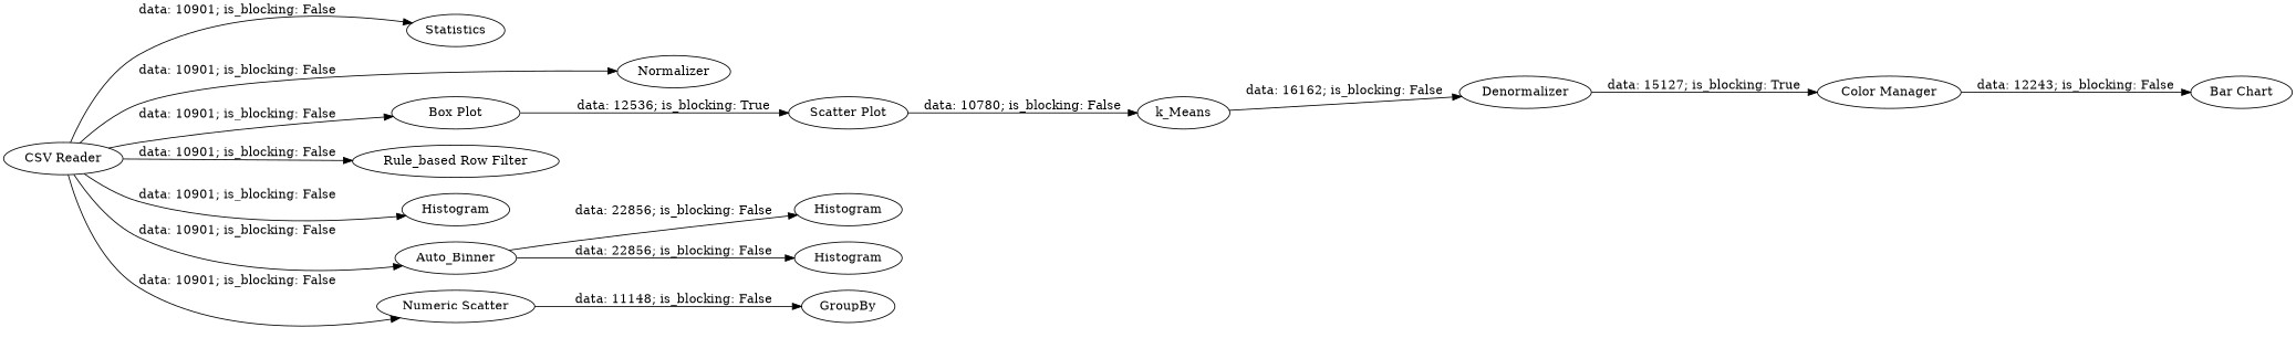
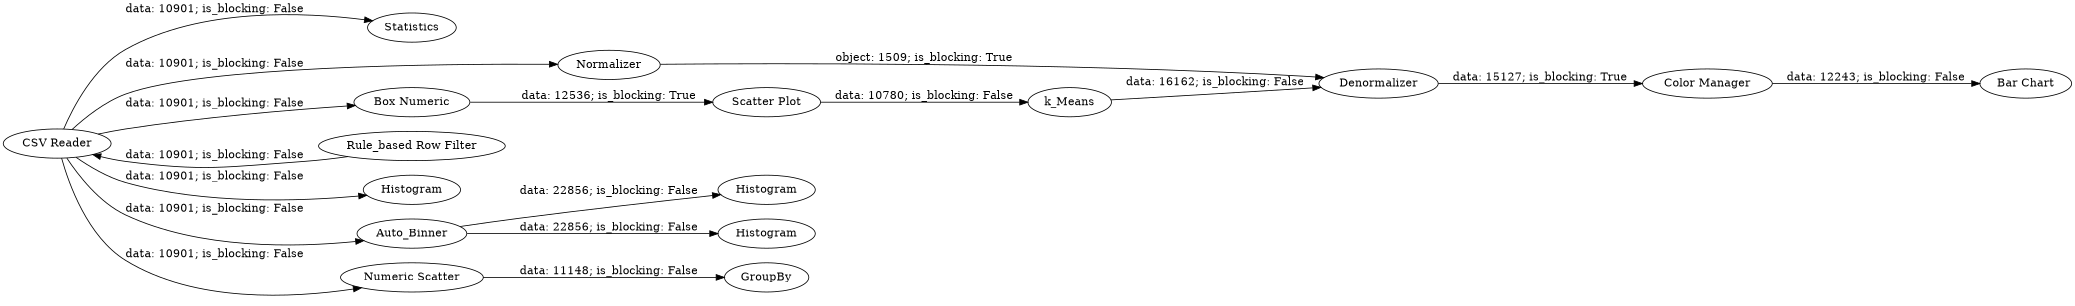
  digraph {
    rankdir=LR
    n1 [label=Statistics]
    n2 [label="Color Manager"]
    n3 [label="Bar Chart"]
    n4 [label=Histogram]
    n5 [label=Normalizer]
    n6 [label=Denormalizer]
    n7 [label="Scatter Plot"]
    n8 [label=k_Means]
    n9 [label="CSV Reader"]
-   n10 [label="Box Plot"]
+   n10 [label="Box Numeric"]
    n11 [label="Rule_based Row Filter"]
    n12 [label=Histogram]
    n13 [label=Auto_Binner]
    n14 [label="Numeric Scatter"]
    n15 [label=Histogram]
    n16 [label=GroupBy]
    n2 -> n3 [label="data: 12243; is_blocking: False"]
+   n5 -> n6 [label="object: 1509; is_blocking: True"]
    n6 -> n2 [label="data: 15127; is_blocking: True"]
    n7 -> n8 [label="data: 10780; is_blocking: False"]
    n8 -> n6 [label="data: 16162; is_blocking: False"]
    n9 -> n1 [label="data: 10901; is_blocking: False"]
    n9 -> n5 [label="data: 10901; is_blocking: False"]
    n9 -> n10 [label="data: 10901; is_blocking: False"]
-   n9 -> n11 [label="data: 10901; is_blocking: False"]
+   n11 -> n9 [label="data: 10901; is_blocking: False"]
    n9 -> n12 [label="data: 10901; is_blocking: False"]
    n9 -> n13 [label="data: 10901; is_blocking: False"]
    n9 -> n14 [label="data: 10901; is_blocking: False"]
    n10 -> n7 [label="data: 12536; is_blocking: True"]
    n13 -> n4 [label="data: 22856; is_blocking: False"]
    n13 -> n15 [label="data: 22856; is_blocking: False"]
    n14 -> n16 [label="data: 11148; is_blocking: False"]
  }
